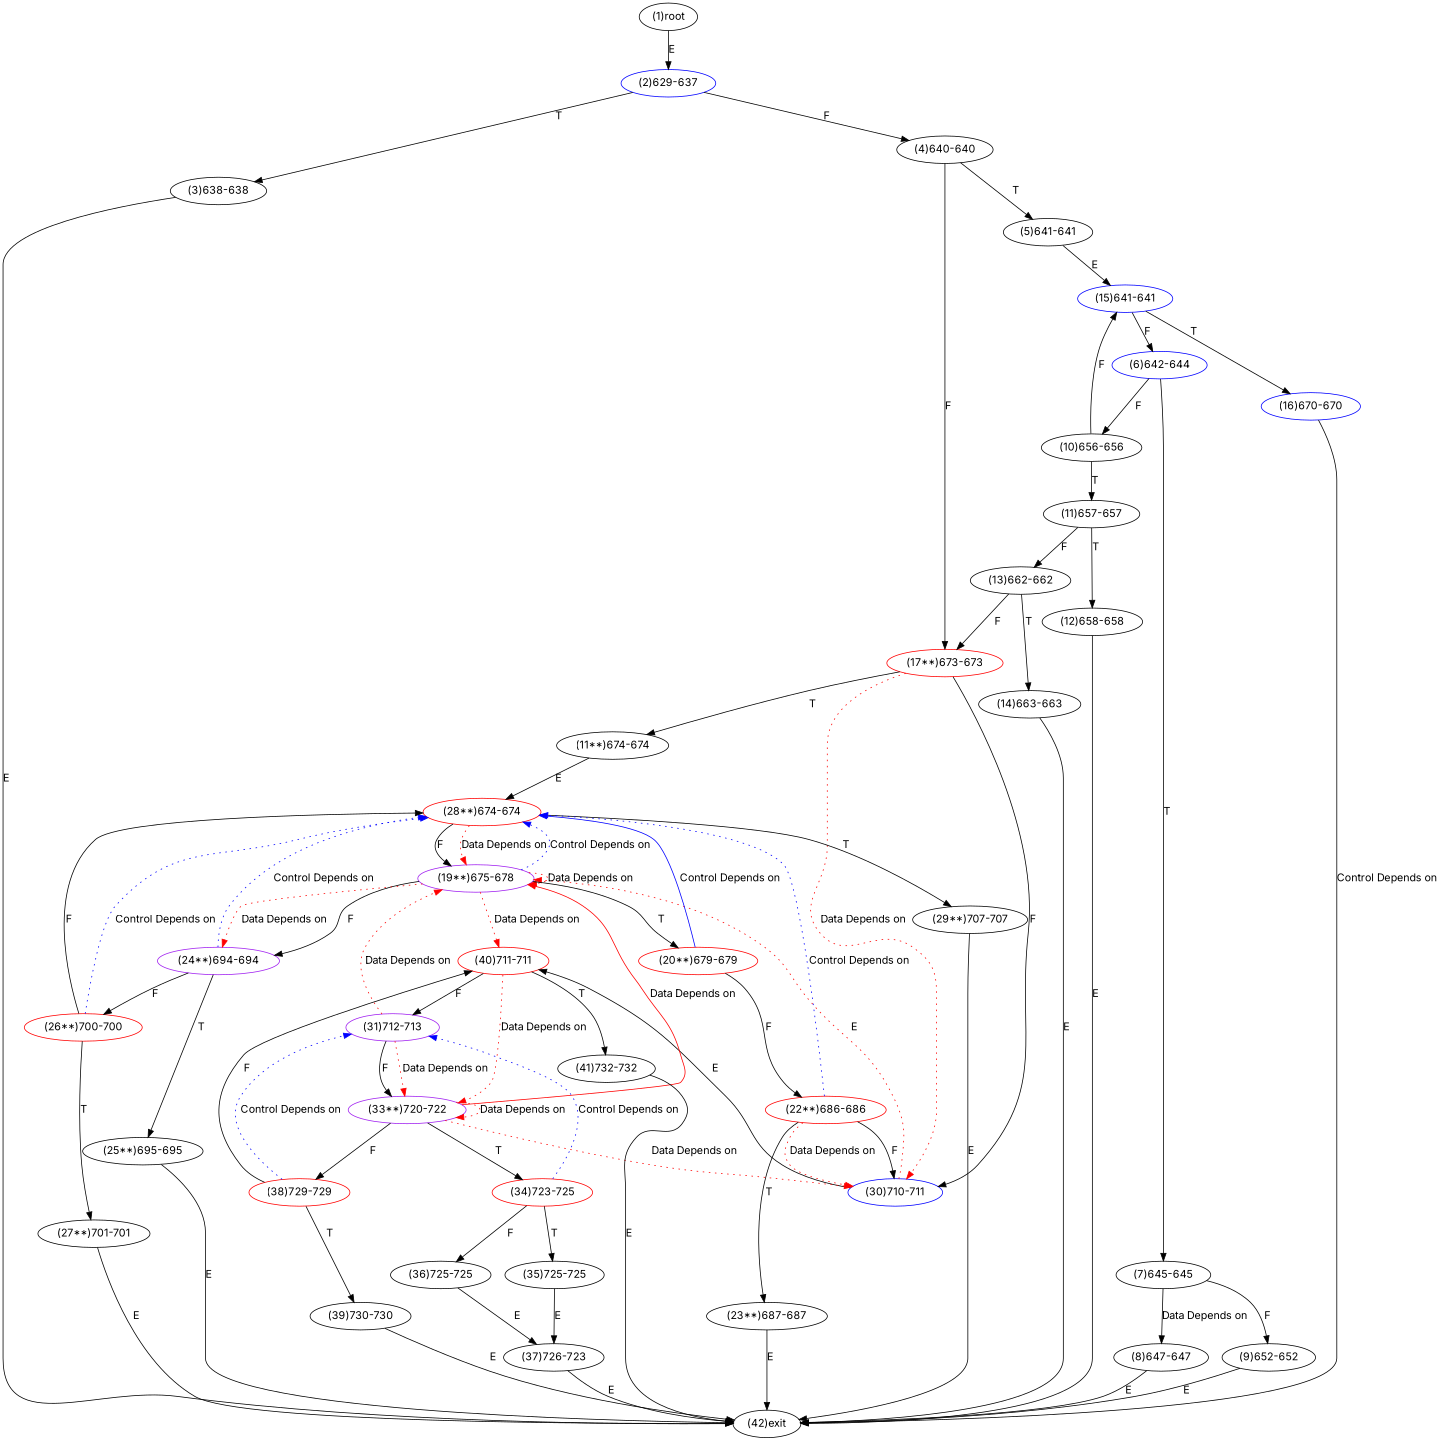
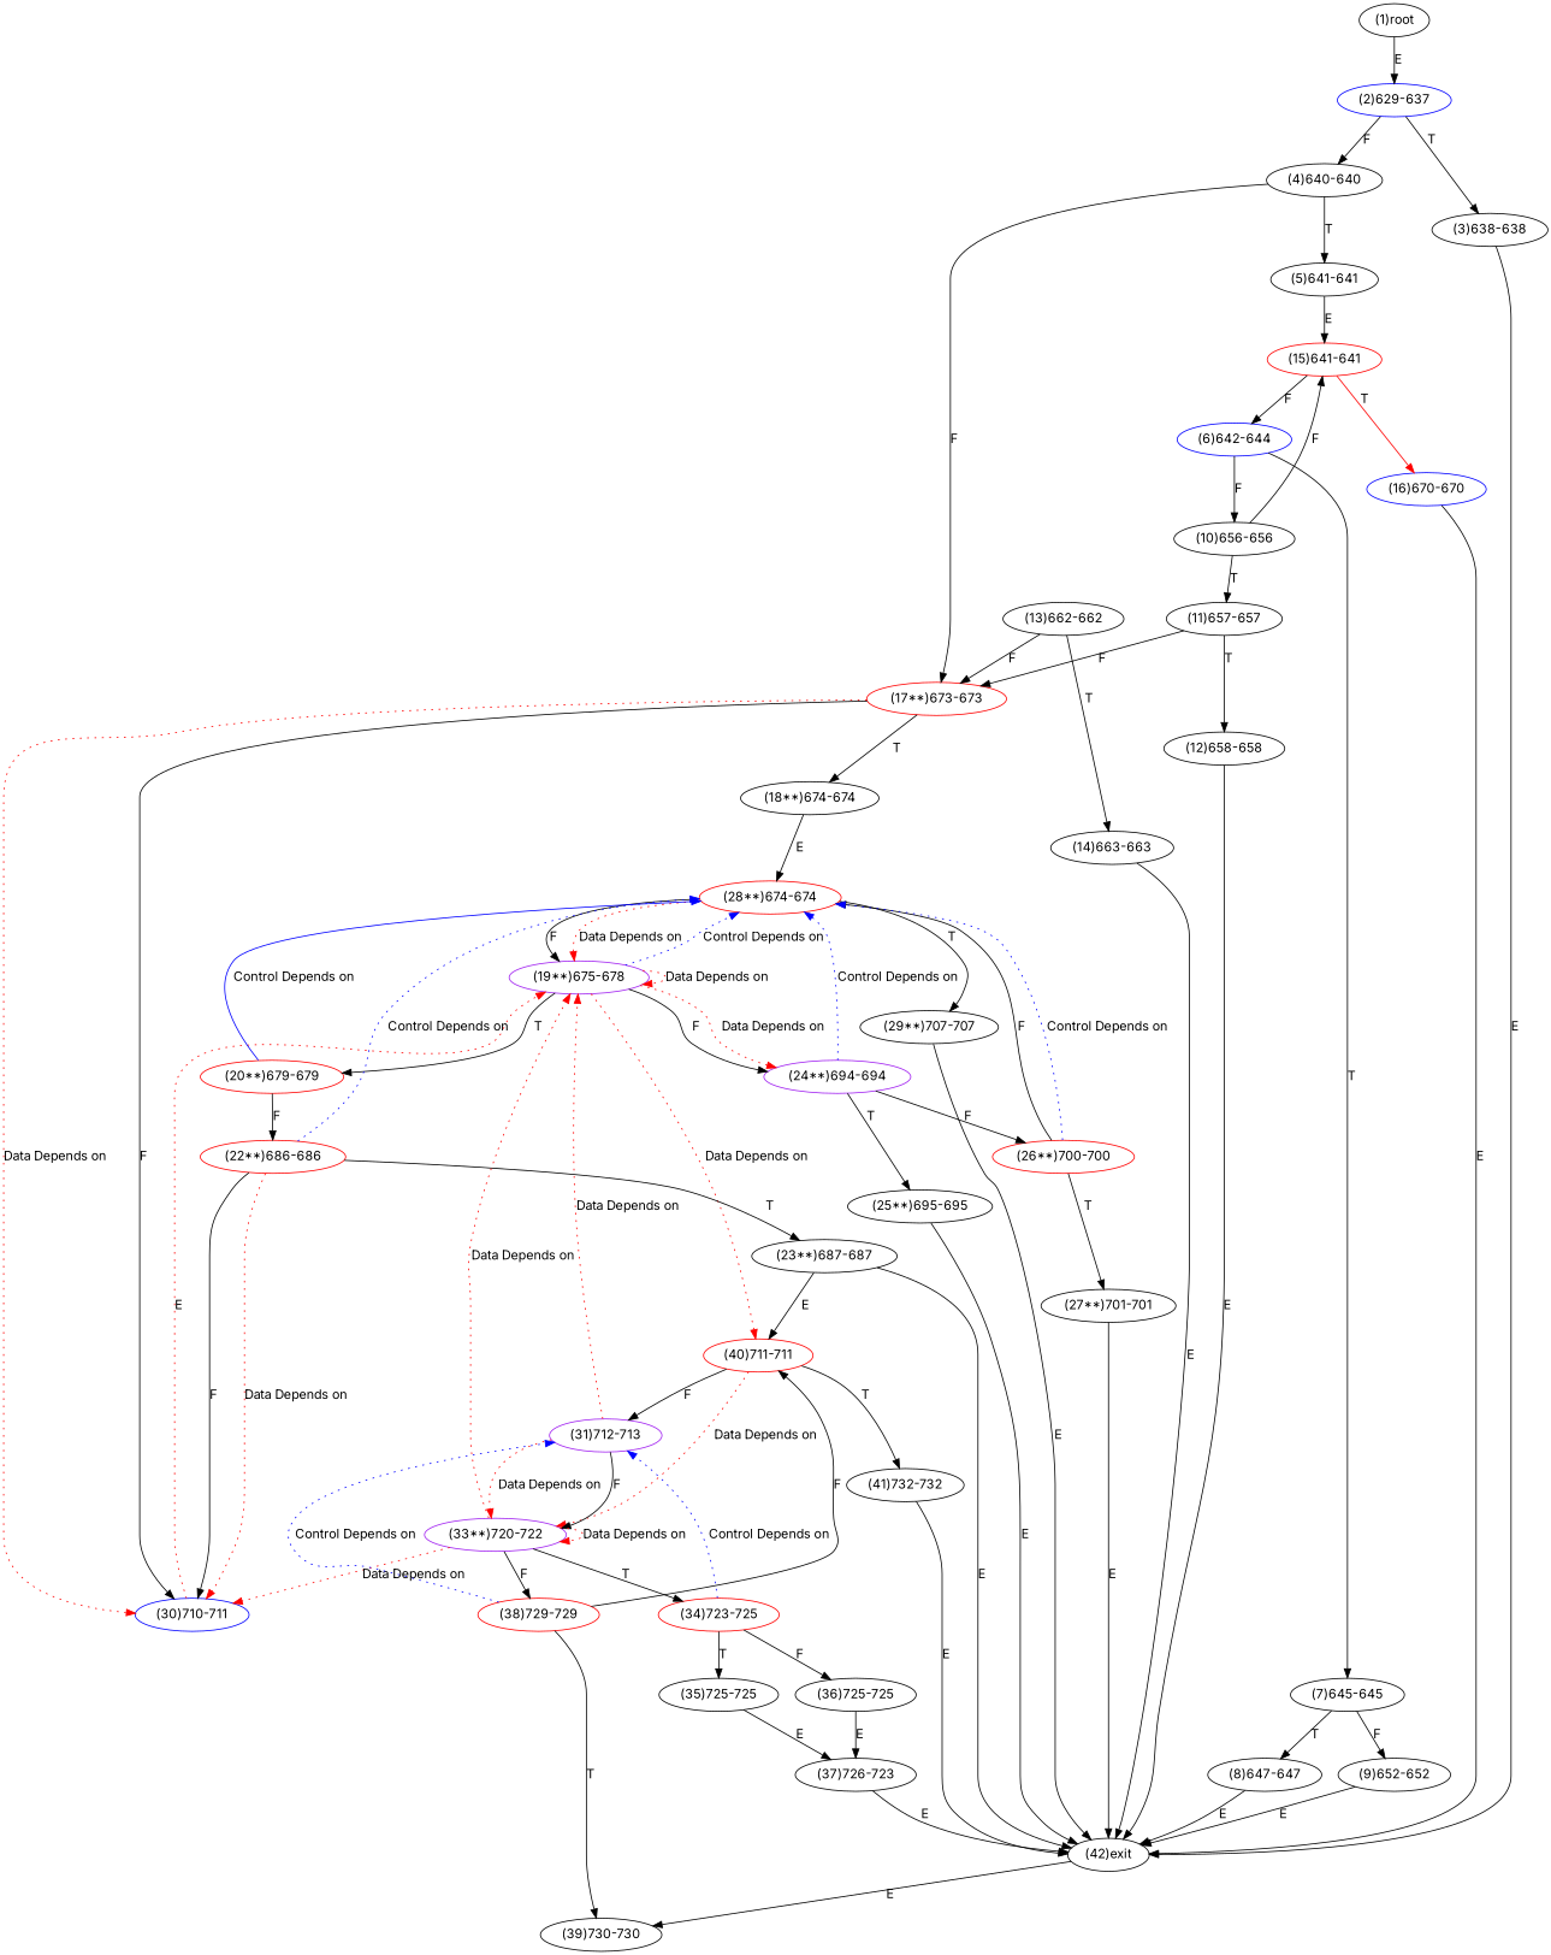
  digraph {
    fontname=Inter
    node [fontname=Inter]
    edge [fontname=Inter]
    n1 [label="(1)root"]
    n2 [color=blue label="(2)629-637"]
    n3 [label="(3)638-638"]
    n4 [label="(4)640-640"]
    n5 [label="(42)exit"]
    n6 [label="(5)641-641"]
    n7 [color=red label="(17**)673-673"]
-   n8 [color=blue label="(15)641-641"]
-   n9 [label="(11**)674-674"]
+   n8 [color=red label="(15)641-641"]
+   n9 [label="(18**)674-674"]
    n10 [color=blue label="(30)710-711"]
    n11 [color=blue label="(6)642-644"]
    n12 [color=blue label="(16)670-670"]
    n13 [label="(7)645-645"]
    n14 [label="(10)656-656"]
    n15 [label="(8)647-647"]
    n16 [label="(9)652-652"]
    n17 [label="(11)657-657"]
    n18 [label="(12)658-658"]
    n19 [label="(13)662-662"]
    n20 [label="(14)663-663"]
    n21 [color=red label="(28**)674-674"]
    n22 [color=purple label="(19**)675-678"]
    n23 [color=red label="(40)711-711"]
    n24 [color=red label="(20**)679-679"]
    n25 [color=purple label="(24**)694-694"]
    n26 [color=red label="(22**)686-686"]
    n27 [label="(25**)695-695"]
    n28 [color=red label="(26**)700-700"]
    n29 [label="(29**)707-707"]
    n30 [label="(23**)687-687"]
    n31 [label="(27**)701-701"]
    n32 [color=purple label="(31)712-713"]
    n33 [color=purple label="(33**)720-722"]
    n34 [color=red label="(34)723-725"]
    n35 [color=red label="(38)729-729"]
    n36 [label="(41)732-732"]
    n37 [label="(35)725-725"]
    n38 [label="(36)725-725"]
    n39 [label="(37)726-723"]
    n40 [label="(39)730-730"]
    n1 -> n2 [label=E]
    n2 -> n3 [label=T]
    n2 -> n4 [label=F]
    n3 -> n5 [label=E]
    n4 -> n6 [label=T]
    n4 -> n7 [label=F]
    n6 -> n8 [label=E]
    n7 -> n9 [label=T]
    n7 -> n10 [label=F]
    n7 -> n10 [color=red label="Data Depends on" style=dotted]
    n8 -> n11 [label=F]
-   n8 -> n12 [label=T]
+   n8 -> n12 [label=T color=red]
    n9 -> n21 [label=E]
    n10 -> n22 [color=red label=E style=dotted]
-   n10 -> n23 [label=E]
+   n30 -> n23 [label=E]
    n11 -> n13 [label=T]
    n11 -> n14 [label=F]
-   n12 -> n5 [label="Control Depends on"]
-   n13 -> n15 [label="Data Depends on"]
+   n12 -> n5 [label=E]
+   n13 -> n15 [label=T]
    n13 -> n16 [label=F]
    n14 -> n8 [label=F]
    n14 -> n17 [label=T]
    n15 -> n5 [label=E]
    n16 -> n5 [label=E]
    n17 -> n18 [label=T]
-   n17 -> n19 [label=F]
+   n17 -> n7 [label=F]
    n18 -> n5 [label=E]
    n19 -> n7 [label=F]
    n19 -> n20 [label=T]
    n20 -> n5 [label=E]
    n21 -> n22 [label=F]
    n21 -> n22 [color=red label="Data Depends on" style=dotted]
    n21 -> n29 [label=T]
    n22 -> n21 [color=blue label="Control Depends on" style=dotted]
    n22 -> n22 [color=red label="Data Depends on" style=dotted]
    n22 -> n23 [color=red label="Data Depends on" style=dotted]
    n22 -> n24 [label=T]
    n22 -> n25 [label=F]
    n22 -> n25 [color=red label="Data Depends on" style=dotted]
    n23 -> n32 [label=F]
    n23 -> n33 [color=red label="Data Depends on" style=dotted]
    n23 -> n36 [label=T]
    n24 -> n21 [color=blue label="Control Depends on" style=solid]
    n24 -> n26 [label=F]
    n25 -> n21 [color=blue label="Control Depends on" style=dotted]
    n25 -> n27 [label=T]
    n25 -> n28 [label=F]
    n26 -> n10 [label=F]
    n26 -> n10 [color=red label="Data Depends on" style=dotted]
    n26 -> n21 [color=blue label="Control Depends on" style=dotted]
    n26 -> n30 [label=T]
    n27 -> n5 [label=E]
    n28 -> n21 [label=F]
    n28 -> n21 [color=blue label="Control Depends on" style=dotted]
    n28 -> n31 [label=T]
    n29 -> n5 [label=E]
    n30 -> n5 [label=E]
    n31 -> n5 [label=E]
    n32 -> n22 [color=red label="Data Depends on" style=dotted]
    n32 -> n33 [label=F]
    n32 -> n33 [color=red label="Data Depends on" style=dotted]
    n33 -> n10 [color=red label="Data Depends on" style=dotted]
-   n33 -> n22 [color=red label="Data Depends on" style=solid]
+   n33 -> n22 [color=red label="Data Depends on" style=dotted]
    n33 -> n33 [color=red label="Data Depends on" style=dotted]
    n33 -> n34 [label=T]
    n33 -> n35 [label=F]
    n34 -> n32 [color=blue label="Control Depends on" style=dotted]
    n34 -> n37 [label=T]
    n34 -> n38 [label=F]
    n35 -> n23 [label=F]
    n35 -> n32 [color=blue label="Control Depends on" style=dotted]
    n35 -> n40 [label=T]
    n36 -> n5 [label=E]
    n37 -> n39 [label=E]
    n38 -> n39 [label=E]
    n39 -> n5 [label=E]
-   n40 -> n5 [label=E]
+   n5 -> n40 [label=E]
  }
